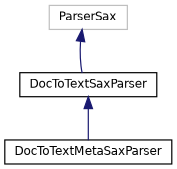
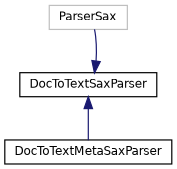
  digraph {
    rankdir=TB
    node [color=black fillcolor=white fontname=Helvetica fontsize=10 shape=record style=filled]
    edge [color=midnightblue dir=back fontname=Helvetica fontsize=10 labelfontname=Helvetica labelfontsize=10 style=solid]
    n1 [color=grey75 height=0.2 label=ParserSax width=0.4]
    n2 [height=0.2 label=DocToTextSaxParser width=0.4]
    n3 [height=0.2 label=DocToTextMetaSaxParser width=0.4]
-   n1 -> n2
+   n2 -> n1
    n2 -> n3
  }
